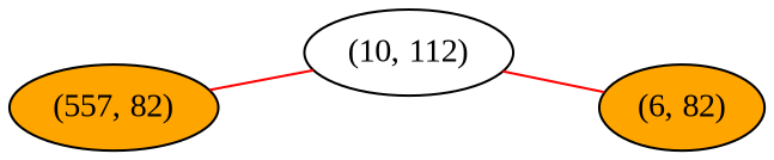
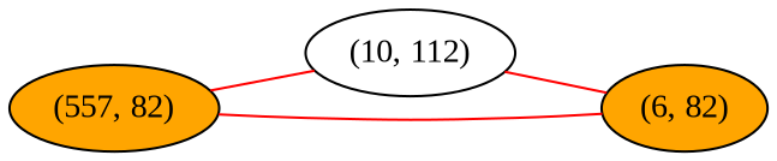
  graph {
    fontname="Liberation Serif"
    rankdir=LR
    node [fillcolor=orange fontname="Liberation Serif" style=filled]
    edge [color=red fontname="Liberation Serif" weight=1]
    n1 [label="(557, 82)"]
    "(10, 112)" [fillcolor=white]
    "(6, 82)"
    n1 -- "(10, 112)"
+   n1 -- "(6, 82)"
    "(10, 112)" -- "(6, 82)"
  }
